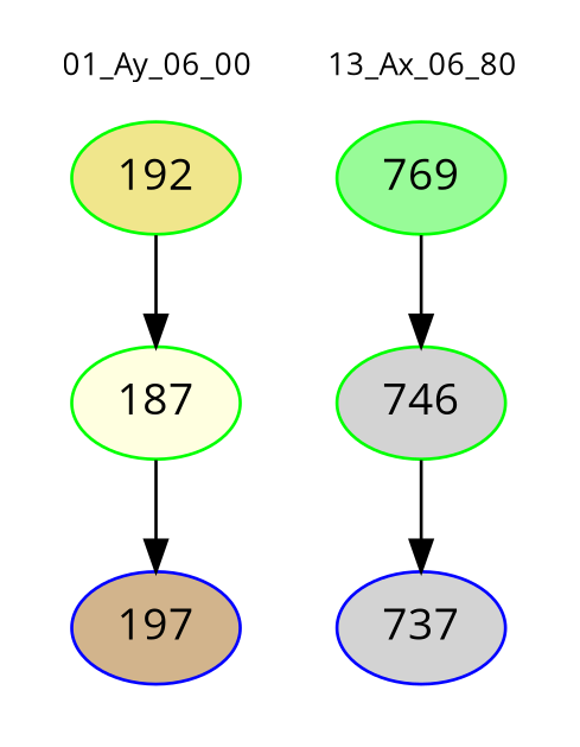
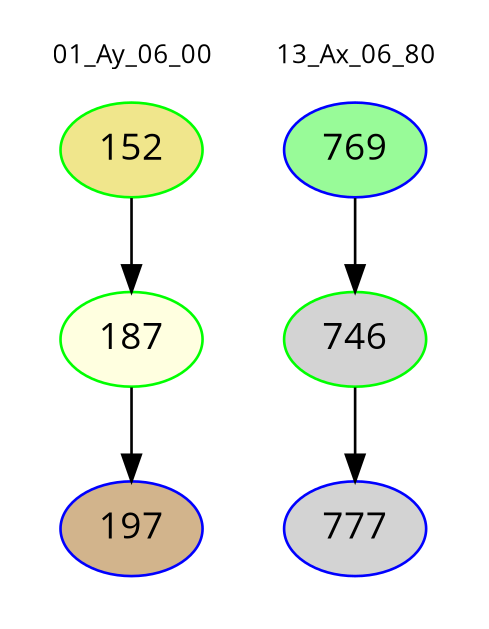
  digraph {
    fontname="Open Sans"
    node [color=green fillcolor=lightgrey fontname="Open Sans" style=filled]
    edge [color=black fontname="Open Sans"]
-   n1 [fillcolor=khaki label=192]
+   n1 [fillcolor=khaki label=152]
    n2 [fillcolor=lightyellow label=187]
    n3 [color=blue fillcolor=tan label=197]
-   n4 [fillcolor=palegreen label=769]
+   n4 [color=blue fillcolor=palegreen label=769]
    n5 [label=746]
-   n6 [color=blue label=737]
+   n6 [color=blue label=777]
    subgraph cluster_1 {
      color=white
      fontsize=10
      label="01_Ay_06_00"
      n1
      n2
      n3
    }
    subgraph cluster_2 {
      color=white
      fontsize=10
      label="13_Ax_06_80"
      n4
      n5
      n6
    }
    n1 -> n2
    n2 -> n3
    n4 -> n5
    n5 -> n6
  }
